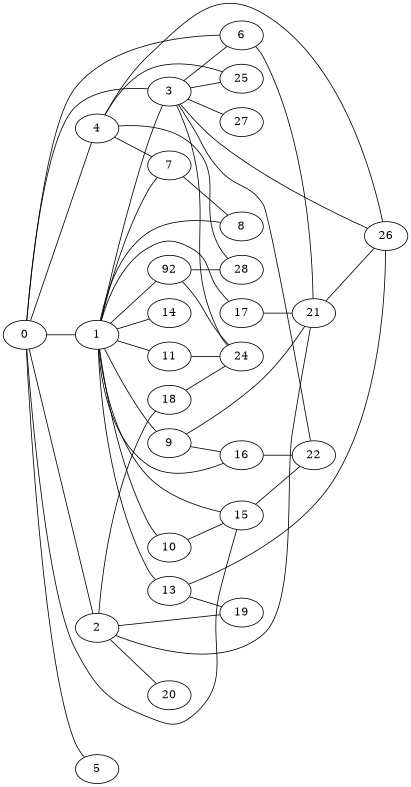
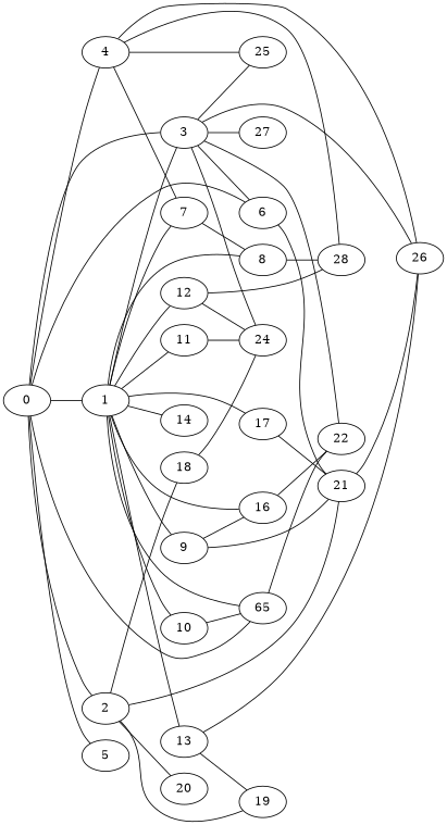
  graph {
    rankdir=LR
    0
    1
    2
    3
    4
    5
    6
-   15
+   15 [label=65]
    7
    8
    9
    10
    11
-   12 [label=92]
+   12
    13
    14
    16
    17
    18
    19
    20
    21
    22
    24
    25
    26
    27
    28
    0 -- 1
    0 -- 2
    0 -- 3
    0 -- 4
    0 -- 5
    0 -- 6
    0 -- 15
    1 -- 3
    1 -- 15
    1 -- 7
    1 -- 8
    1 -- 9
    1 -- 10
    1 -- 11
    1 -- 12
    1 -- 13
    1 -- 14
    1 -- 16
    1 -- 17
    2 -- 18
    2 -- 19
    2 -- 20
    2 -- 21
    3 -- 6
    3 -- 22
    3 -- 24
    3 -- 25
    3 -- 26
    3 -- 27
    4 -- 7
    4 -- 25
    4 -- 26
    4 -- 28
    6 -- 21
    15 -- 22
    7 -- 8
+   8 -- 28
    9 -- 16
    9 -- 21
    10 -- 15
    11 -- 24
    12 -- 24
    12 -- 28
    13 -- 19
    13 -- 26
    16 -- 22
    17 -- 21
    18 -- 24
    21 -- 26
  }
